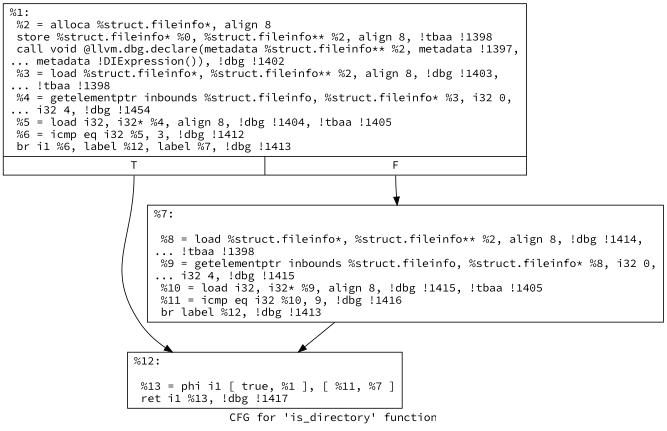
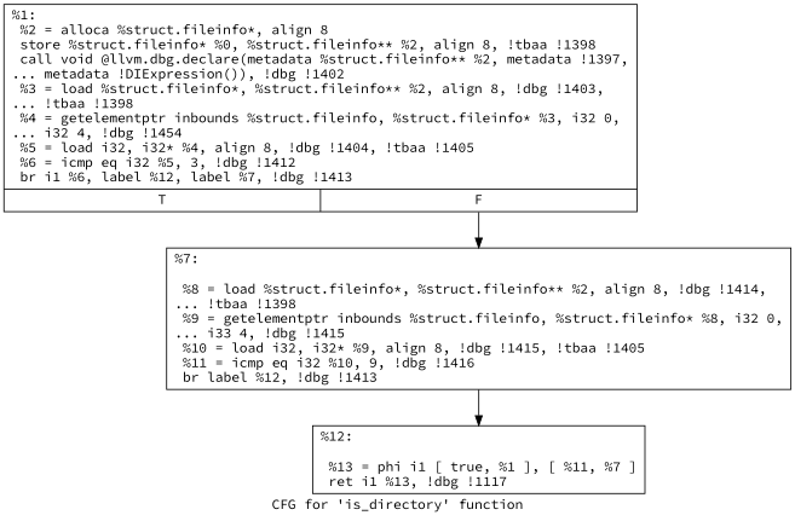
  digraph {
    fontname="Source Code Pro"
    label="CFG for 'is_directory' function"
    node [fontname="Source Code Pro" shape=record]
    edge [fontname="Source Code Pro"]
    n1 [label="{%1:\l  %2 = alloca %struct.fileinfo*, align 8\l  store %struct.fileinfo* %0, %struct.fileinfo** %2, align 8, !tbaa !1398\l  call void @llvm.dbg.declare(metadata %struct.fileinfo** %2, metadata !1397,\l... metadata !DIExpression()), !dbg !1402\l  %3 = load %struct.fileinfo*, %struct.fileinfo** %2, align 8, !dbg !1403,\l... !tbaa !1398\l  %4 = getelementptr inbounds %struct.fileinfo, %struct.fileinfo* %3, i32 0,\l... i32 4, !dbg !1454\l  %5 = load i32, i32* %4, align 8, !dbg !1404, !tbaa !1405\l  %6 = icmp eq i32 %5, 3, !dbg !1412\l  br i1 %6, label %12, label %7, !dbg !1413\l|{<s0>T|<s1>F}}"]
-   n2 [label="{%12:\l\l  %13 = phi i1 [ true, %1 ], [ %11, %7 ]\l  ret i1 %13, !dbg !1417\l}"]
-   n3 [label="{%7:\l\l  %8 = load %struct.fileinfo*, %struct.fileinfo** %2, align 8, !dbg !1414,\l... !tbaa !1398\l  %9 = getelementptr inbounds %struct.fileinfo, %struct.fileinfo* %8, i32 0,\l... i32 4, !dbg !1415\l  %10 = load i32, i32* %9, align 8, !dbg !1415, !tbaa !1405\l  %11 = icmp eq i32 %10, 9, !dbg !1416\l  br label %12, !dbg !1413\l}"]
-   n1 -> n2 [tailport=s0]
+   n2 [label="{%12:\l\l  %13 = phi i1 [ true, %1 ], [ %11, %7 ]\l  ret i1 %13, !dbg !1117\l}"]
+   n3 [label="{%7:\l\l  %8 = load %struct.fileinfo*, %struct.fileinfo** %2, align 8, !dbg !1414,\l... !tbaa !1398\l  %9 = getelementptr inbounds %struct.fileinfo, %struct.fileinfo* %8, i32 0,\l... i33 4, !dbg !1415\l  %10 = load i32, i32* %9, align 8, !dbg !1415, !tbaa !1405\l  %11 = icmp eq i32 %10, 9, !dbg !1416\l  br label %12, !dbg !1413\l}"]
    n1 -> n3 [tailport=s1]
    n3 -> n2
  }
